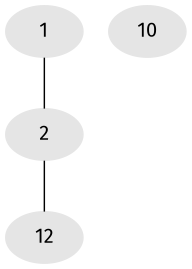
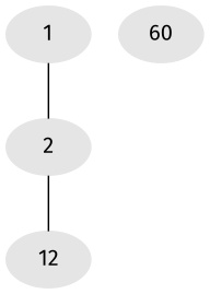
  graph {
    fontname="Fira Sans"
    node [color=gray90 fontname="Fira Sans" style=filled]
    edge [fontname="Fira Sans"]
    1 [super="+4+5+9"]
    2 [super="+3+11"]
    12 [super="+14+19"]
-   10 [super="+7+13+15"]
+   10 [super="+7+13+15" label=60]
    1 -- 2
    2 -- 12
  }
